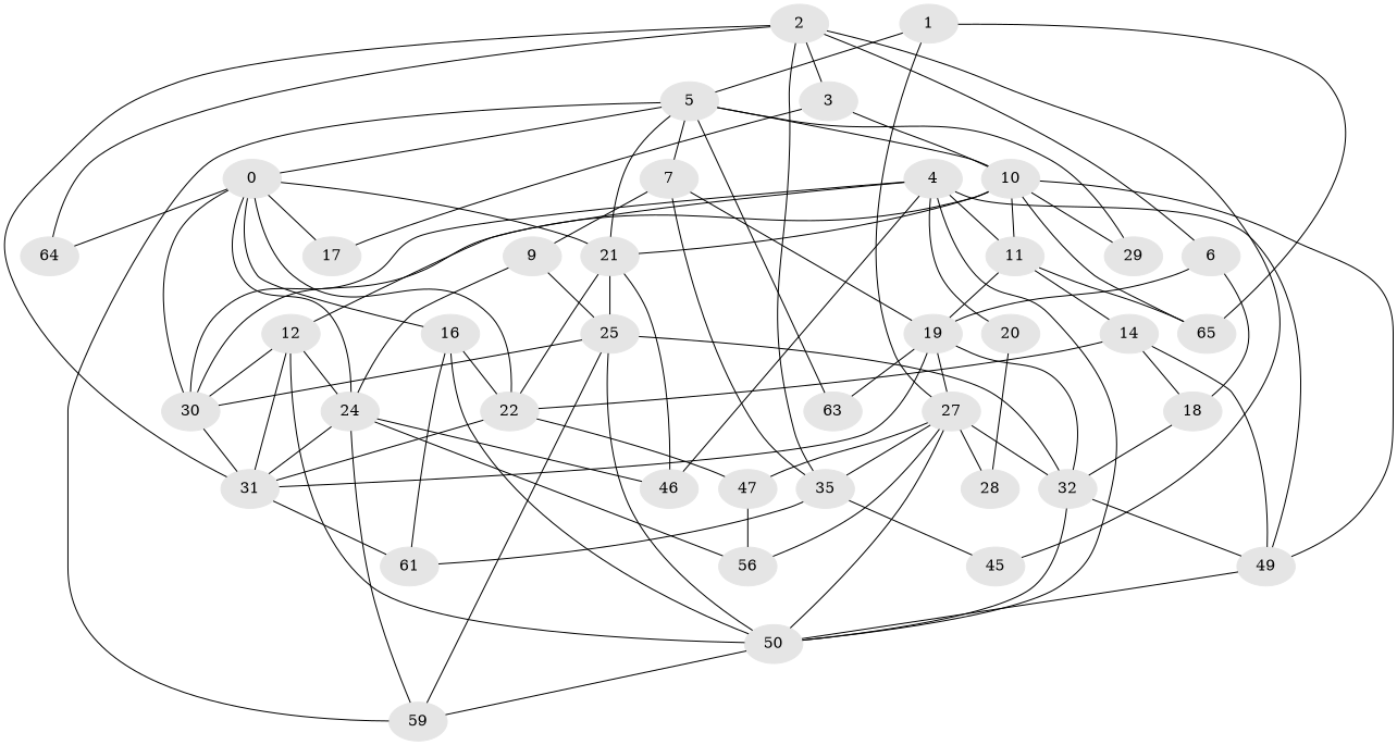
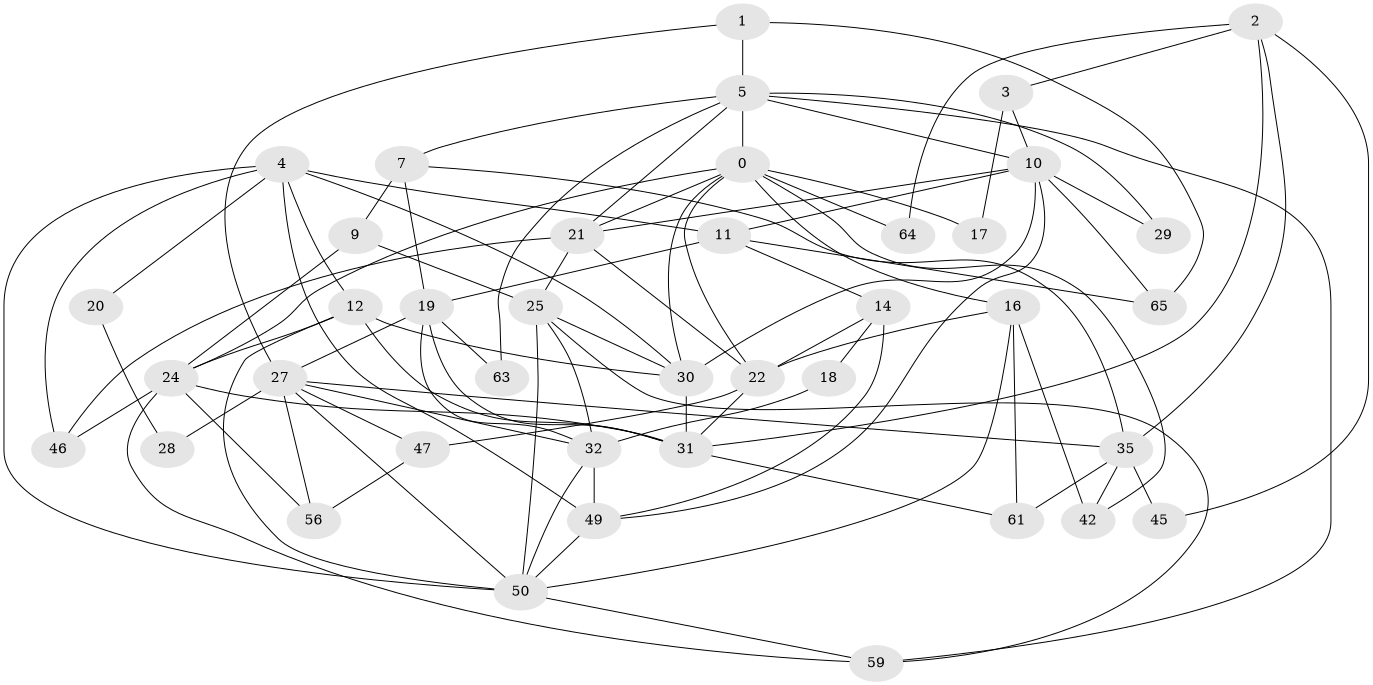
  graph {
    node [color=gray90 style=filled]
    5 [super="+15"]
    10 [super="+39"]
    7 [super="+40"]
    n4 [label=0 super="+36"]
    21 [super="+51"]
    29
    59 [super="+62"]
    63
    1
    27 [super="+41"]
    65
    35 [super="+58"]
    50 [super="+55"]
    32 [super="+34"]
    28
    47
    56
    2 [super="+44"]
    3 [super="+26"]
-   6
    31 [super="+54"]
    45
    64
    17
    18
    19 [super="+33"]
    61
+   42
    11 [super="+38"]
    30 [super="+43"]
    49
    4 [super="+13"]
    12 [super="+52"]
    20
    46
    14 [super="+23"]
    24 [super="+60"]
    9 [super="+48"]
    16 [super="+37"]
    22 [super="+57"]
    25 [super="+53"]
    5 -- 10
    5 -- 7
    5 -- n4
    5 -- 21
    5 -- 29
    5 -- 59
    5 -- 63
    10 -- 21
    10 -- 29
    10 -- 65
    10 -- 11
    10 -- 30
    10 -- 49
    7 -- 35
    7 -- 19 [weight=2]
    7 -- 9
    n4 -- 21
    n4 -- 64
    n4 -- 17
+   n4 -- 42
    n4 -- 30
    n4 -- 24
    n4 -- 16
    n4 -- 22
    21 -- 46
    21 -- 22
    21 -- 25
    1 -- 5
    1 -- 27
    1 -- 65
    27 -- 35
    27 -- 50
    27 -- 32
    27 -- 28
    27 -- 47 [weight=2]
    27 -- 56
    35 -- 45
    35 -- 61
+   35 -- 42
    50 -- 59
    32 -- 50
    32 -- 49
    47 -- 56
    2 -- 35
    2 -- 3
-   2 -- 6
    2 -- 31
    2 -- 45
    2 -- 64
    3 -- 10
    3 -- 17 [weight=2]
-   6 -- 18
-   6 -- 19
    31 -- 61
    18 -- 32
    19 -- 63
    19 -- 27 [weight=2]
    19 -- 32
    19 -- 31
    11 -- 65
    11 -- 19
    11 -- 14
    30 -- 31
    49 -- 50
    4 -- 50
    4 -- 11
    4 -- 30 [weight=2]
    4 -- 49
    4 -- 12
    4 -- 20
    4 -- 46
    12 -- 50
    12 -- 31
    12 -- 30
    12 -- 24
    20 -- 28
    14 -- 18
    14 -- 49
    14 -- 22
    24 -- 59
    24 -- 56
    24 -- 31
    24 -- 46
    9 -- 24
    9 -- 25
    16 -- 50
    16 -- 61
+   16 -- 42
    16 -- 22
    22 -- 47
    22 -- 31
    25 -- 59
    25 -- 50
    25 -- 32
    25 -- 30
  }
